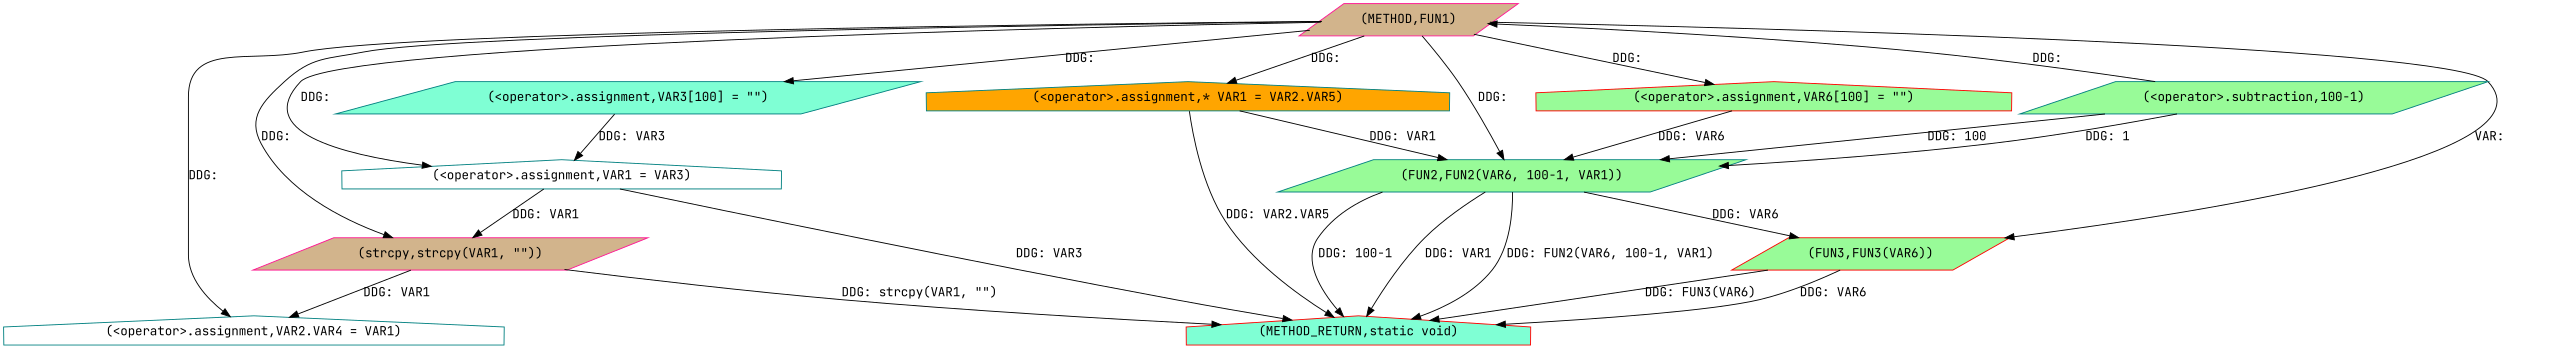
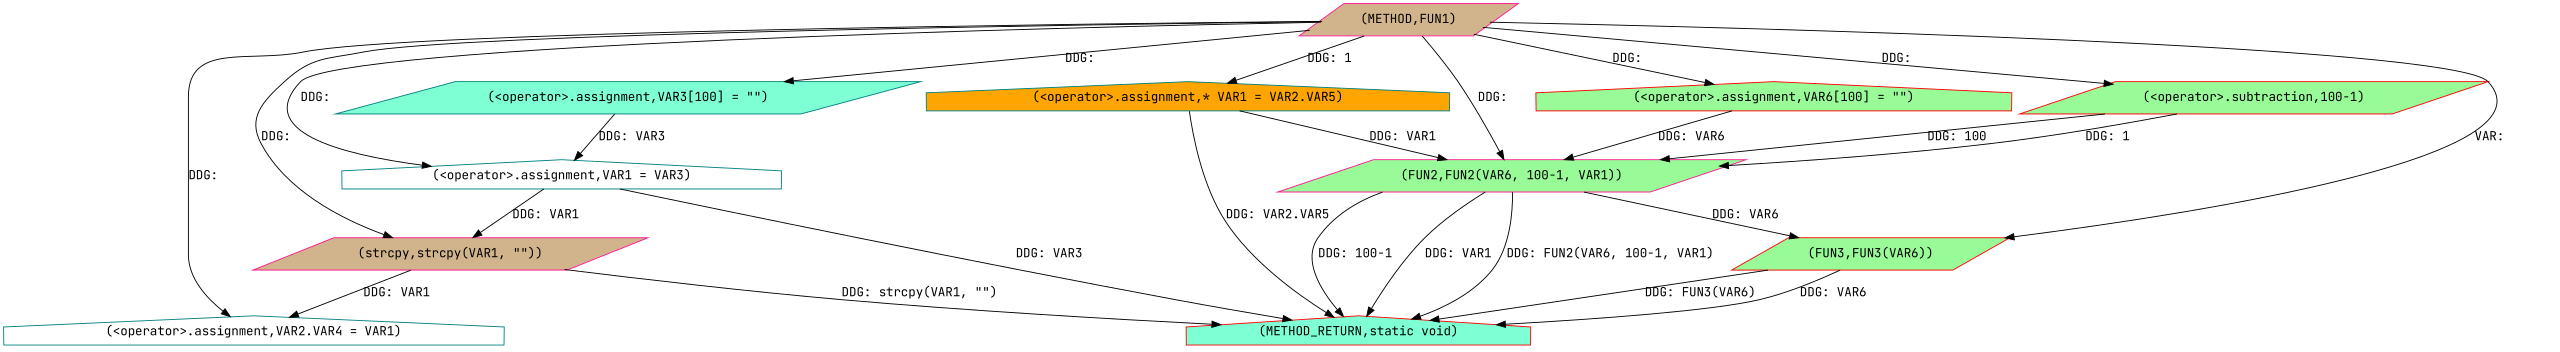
  digraph {
    fontname="JetBrains Mono"
    node [color=teal fillcolor=palegreen fontname="JetBrains Mono" shape=parallelogram style=filled]
    edge [fontname="JetBrains Mono"]
    n1 [color=deeppink fillcolor=tan label="(METHOD,FUN1)"]
    n2 [fillcolor=aquamarine label="(<operator>.assignment,VAR3[100] = \"\")"]
    n3 [fillcolor=white label="(<operator>.assignment,VAR1 = VAR3)" shape=house]
    n4 [color=deeppink fillcolor=tan label="(strcpy,strcpy(VAR1, \"\"))"]
    n5 [fillcolor=white label="(<operator>.assignment,VAR2.VAR4 = VAR1)" shape=house]
    n6 [fillcolor=orange label="(<operator>.assignment,* VAR1 = VAR2.VAR5)" shape=house]
    n7 [color=red label="(<operator>.assignment,VAR6[100] = \"\")" shape=house]
-   n8 [label="(FUN2,FUN2(VAR6, 100-1, VAR1))"]
-   n9 [label="(<operator>.subtraction,100-1)"]
+   n8 [color=deeppink label="(FUN2,FUN2(VAR6, 100-1, VAR1))"]
+   n9 [color=red label="(<operator>.subtraction,100-1)"]
    n10 [color=red label="(FUN3,FUN3(VAR6))"]
    n11 [color=red fillcolor=aquamarine label="(METHOD_RETURN,static void)" shape=house]
    n1 -> n2 [label="DDG: "]
    n1 -> n3 [label="DDG: "]
    n1 -> n4 [label="DDG: "]
    n1 -> n5 [label="DDG: "]
-   n1 -> n6 [label="DDG: "]
+   n1 -> n6 [label="DDG: 1"]
    n1 -> n7 [label="DDG: "]
    n1 -> n8 [label="DDG: "]
-   n9 -> n1 [label="DDG: "]
+   n1 -> n9 [label="DDG: "]
    n1 -> n10 [label="VAR: "]
    n2 -> n3 [label="DDG: VAR3"]
    n3 -> n4 [label="DDG: VAR1"]
    n3 -> n11 [label="DDG: VAR3"]
    n4 -> n5 [label="DDG: VAR1"]
    n4 -> n11 [label="DDG: strcpy(VAR1, \"\")"]
    n6 -> n8 [label="DDG: VAR1"]
    n6 -> n11 [label="DDG: VAR2.VAR5"]
    n7 -> n8 [label="DDG: VAR6"]
    n8 -> n10 [label="DDG: VAR6"]
    n8 -> n11 [label="DDG: 100-1"]
    n8 -> n11 [label="DDG: VAR1"]
    n8 -> n11 [label="DDG: FUN2(VAR6, 100-1, VAR1)"]
    n9 -> n8 [label="DDG: 100"]
    n9 -> n8 [label="DDG: 1"]
    n10 -> n11 [label="DDG: FUN3(VAR6)"]
    n10 -> n11 [label="DDG: VAR6"]
  }
